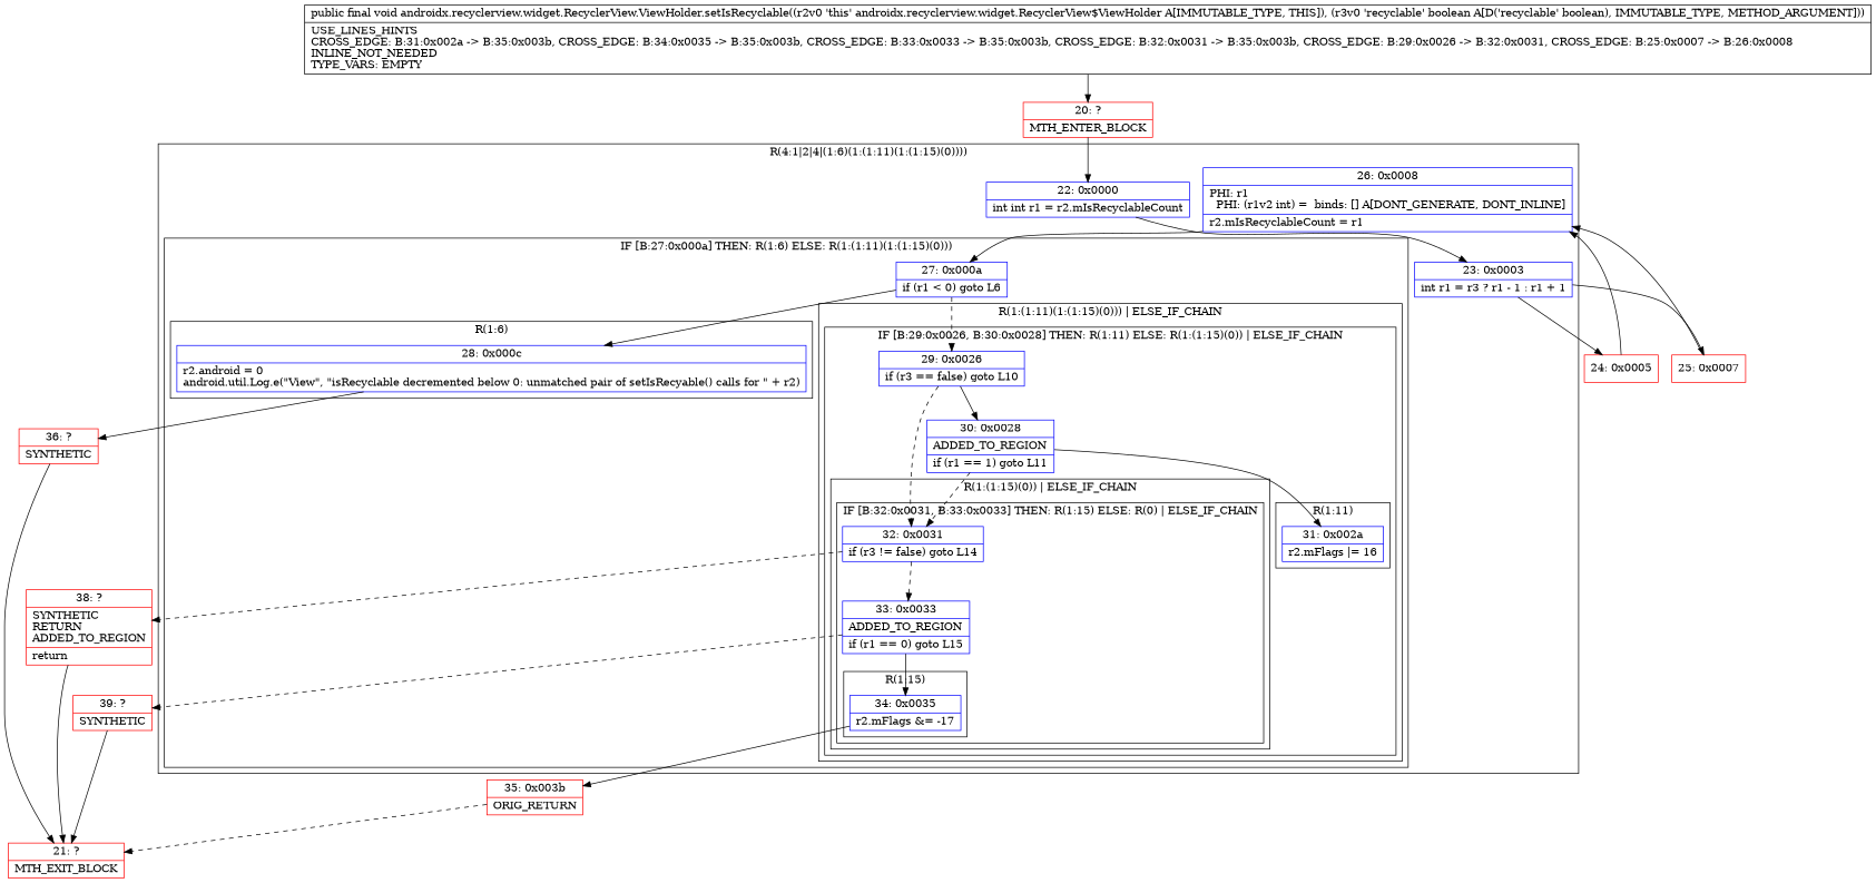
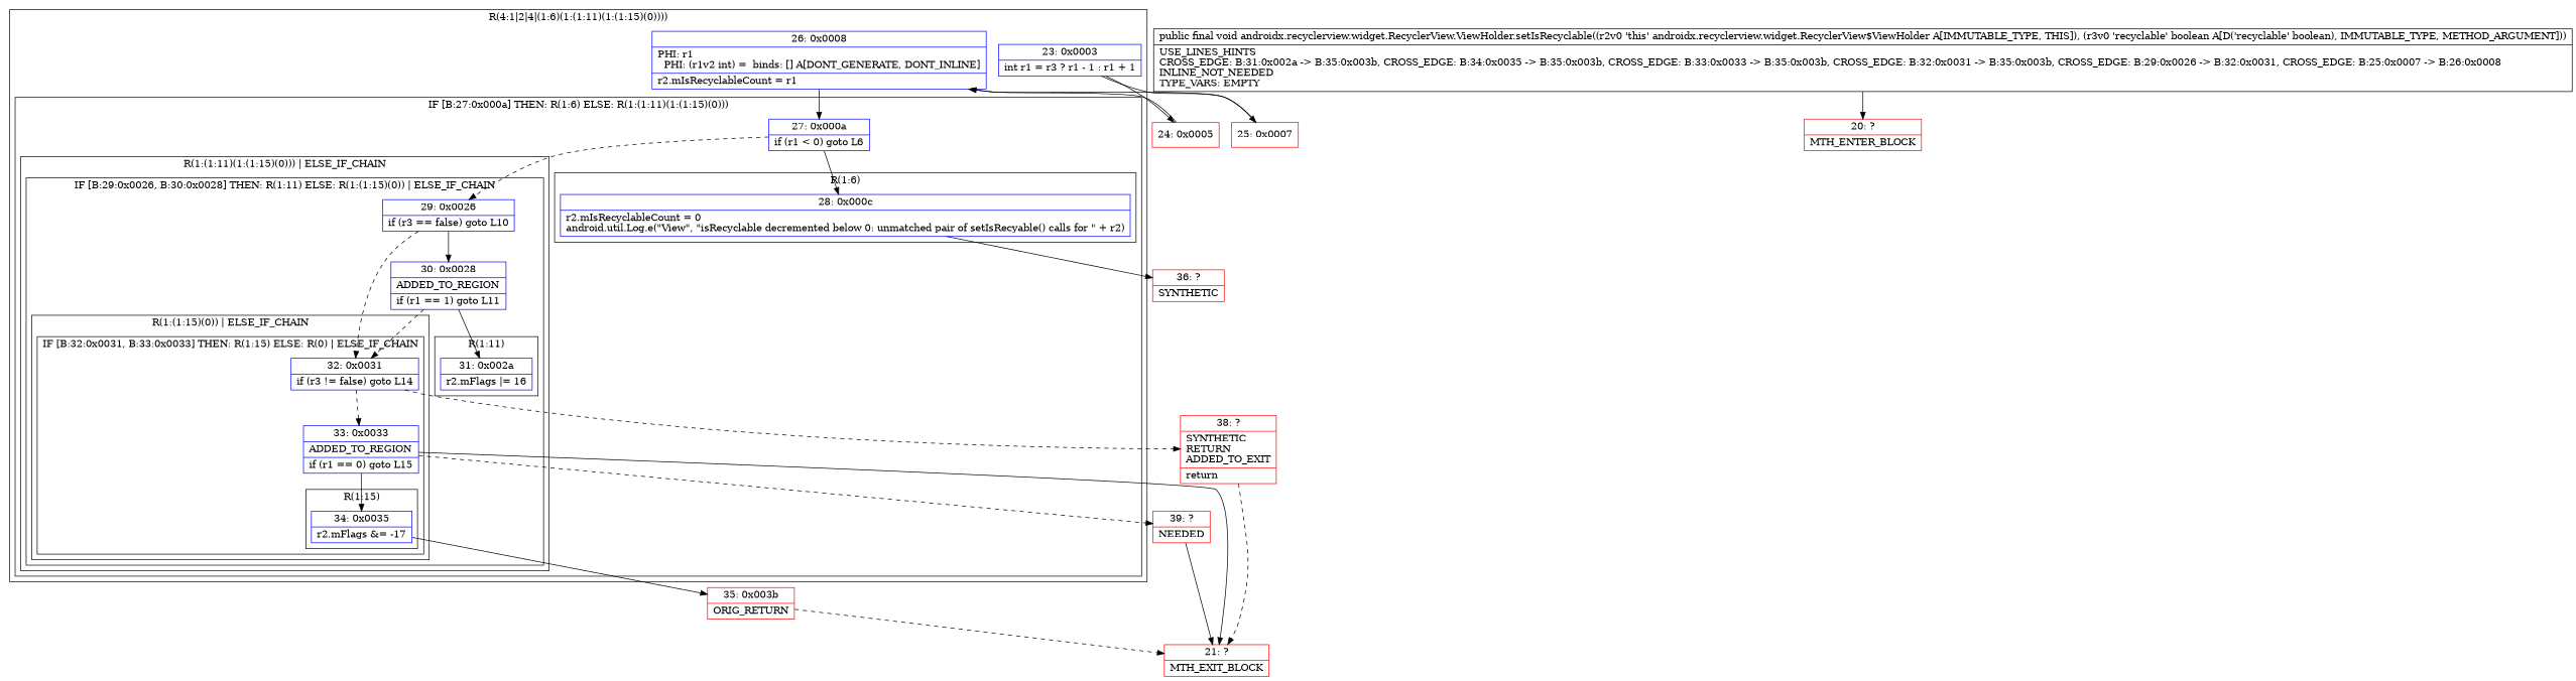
  digraph {
    node [color=blue shape=record]
-   n1 [label="{28\:\ 0x000c|r2.android = 0\landroid.util.Log.e(\"View\", \"isRecyclable decremented below 0: unmatched pair of setIsRecyable() calls for \" + r2)\l}"]
+   n1 [label="{28\:\ 0x000c|r2.mIsRecyclableCount = 0\landroid.util.Log.e(\"View\", \"isRecyclable decremented below 0: unmatched pair of setIsRecyable() calls for \" + r2)\l}"]
    n2 [label="{31\:\ 0x002a|r2.mFlags \|= 16\l}"]
    n3 [label="{34\:\ 0x0035|r2.mFlags &= \-17\l}"]
    n4 [label="{32\:\ 0x0031|if (r3 != false) goto L14\l}"]
    n5 [label="{33\:\ 0x0033|ADDED_TO_REGION\l|if (r1 == 0) goto L15\l}"]
    n6 [label="{29\:\ 0x0026|if (r3 == false) goto L10\l}"]
    n7 [label="{30\:\ 0x0028|ADDED_TO_REGION\l|if (r1 == 1) goto L11\l}"]
    n8 [label="{27\:\ 0x000a|if (r1 \< 0) goto L6\l}"]
-   n9 [label="{22\:\ 0x0000|int int r1 = r2.mIsRecyclableCount\l}"]
    n10 [label="{23\:\ 0x0003|int r1 = r3 ? r1 \- 1 : r1 + 1\l}"]
    n11 [label="{26\:\ 0x0008|PHI: r1 \l  PHI: (r1v2 int) =  binds: [] A[DONT_GENERATE, DONT_INLINE]\l|r2.mIsRecyclableCount = r1\l}"]
    n12 [color=red label="{36\:\ ?|SYNTHETIC\l}"]
    n13 [color=red label="{35\:\ 0x003b|ORIG_RETURN\l}"]
-   n14 [color=red label="{38\:\ ?|SYNTHETIC\lRETURN\lADDED_TO_REGION\l|return\l}"]
-   n15 [color=red label="{39\:\ ?|SYNTHETIC\l}"]
+   n14 [color=red label="{38\:\ ?|SYNTHETIC\lRETURN\lADDED_TO_EXIT\l|return\l}"]
+   n15 [color=red label="{39\:\ ?|NEEDED\l}"]
    n16 [color=red label="{24\:\ 0x0005}"]
    n17 [color=red label="{25\:\ 0x0007}"]
    n18 [color=red label="{21\:\ ?|MTH_EXIT_BLOCK\l}"]
    n19 [color=red label="{20\:\ ?|MTH_ENTER_BLOCK\l}"]
    n20 [label="{public final void androidx.recyclerview.widget.RecyclerView.ViewHolder.setIsRecyclable((r2v0 'this' androidx.recyclerview.widget.RecyclerView$ViewHolder A[IMMUTABLE_TYPE, THIS]), (r3v0 'recyclable' boolean A[D('recyclable' boolean), IMMUTABLE_TYPE, METHOD_ARGUMENT]))  | USE_LINES_HINTS\lCROSS_EDGE: B:31:0x002a \-\> B:35:0x003b, CROSS_EDGE: B:34:0x0035 \-\> B:35:0x003b, CROSS_EDGE: B:33:0x0033 \-\> B:35:0x003b, CROSS_EDGE: B:32:0x0031 \-\> B:35:0x003b, CROSS_EDGE: B:29:0x0026 \-\> B:32:0x0031, CROSS_EDGE: B:25:0x0007 \-\> B:26:0x0008\lINLINE_NOT_NEEDED\lTYPE_VARS: EMPTY\l}" color=""]
    subgraph cluster_1 {
      label="R(4:1|2|4|(1:6)(1:(1:11)(1:(1:15)(0))))"
-     n9
      n10
      n11
      subgraph cluster_2 {
        label="IF [B:27:0x000a] THEN: R(1:6) ELSE: R(1:(1:11)(1:(1:15)(0)))"
        n8
        subgraph cluster_3 {
          label="R(1:6)"
          n1
        }
        subgraph cluster_4 {
          label="R(1:(1:11)(1:(1:15)(0))) | ELSE_IF_CHAIN\l"
          subgraph cluster_5 {
            label="IF [B:29:0x0026, B:30:0x0028] THEN: R(1:11) ELSE: R(1:(1:15)(0)) | ELSE_IF_CHAIN\l"
            n6
            n7
            subgraph cluster_6 {
              label="R(1:11)"
              n2
            }
            subgraph cluster_7 {
              label="R(1:(1:15)(0)) | ELSE_IF_CHAIN\l"
              subgraph cluster_8 {
                label="IF [B:32:0x0031, B:33:0x0033] THEN: R(1:15) ELSE: R(0) | ELSE_IF_CHAIN\l"
                n4
                n5
                subgraph cluster_9 {
                  label="R(1:15)"
                  n3
                }
                subgraph cluster_10 {
                  label="R(0)"
                }
              }
            }
          }
        }
      }
    }
    n1 -> n12
    n3 -> n13
    n4 -> n5 [style=dashed]
    n4 -> n14 [style=dashed]
    n5 -> n3
    n5 -> n15 [style=dashed]
    n6 -> n4 [style=dashed]
    n6 -> n7
    n7 -> n2
    n7 -> n4 [style=dashed]
    n8 -> n1
    n8 -> n6 [style=dashed]
-   n9 -> n10
    n10 -> n16
    n10 -> n17
    n11 -> n8
-   n12 -> n18
+   n5 -> n18
    n13 -> n18 [style=dashed]
-   n14 -> n18
+   n14 -> n18 [style=dashed]
    n15 -> n18
    n16 -> n11
    n17 -> n11
-   n19 -> n9
    n20 -> n19
  }
